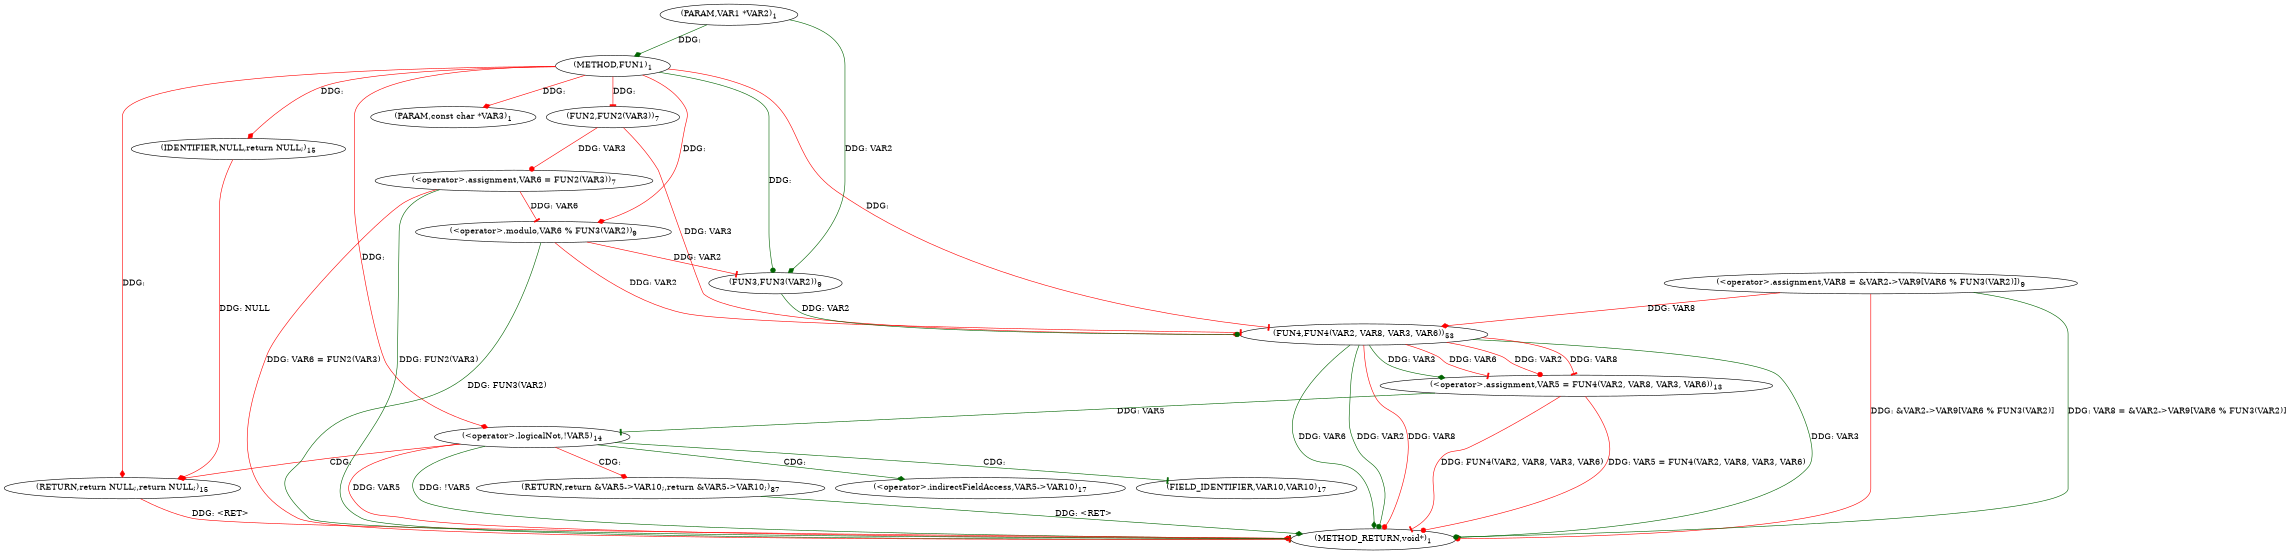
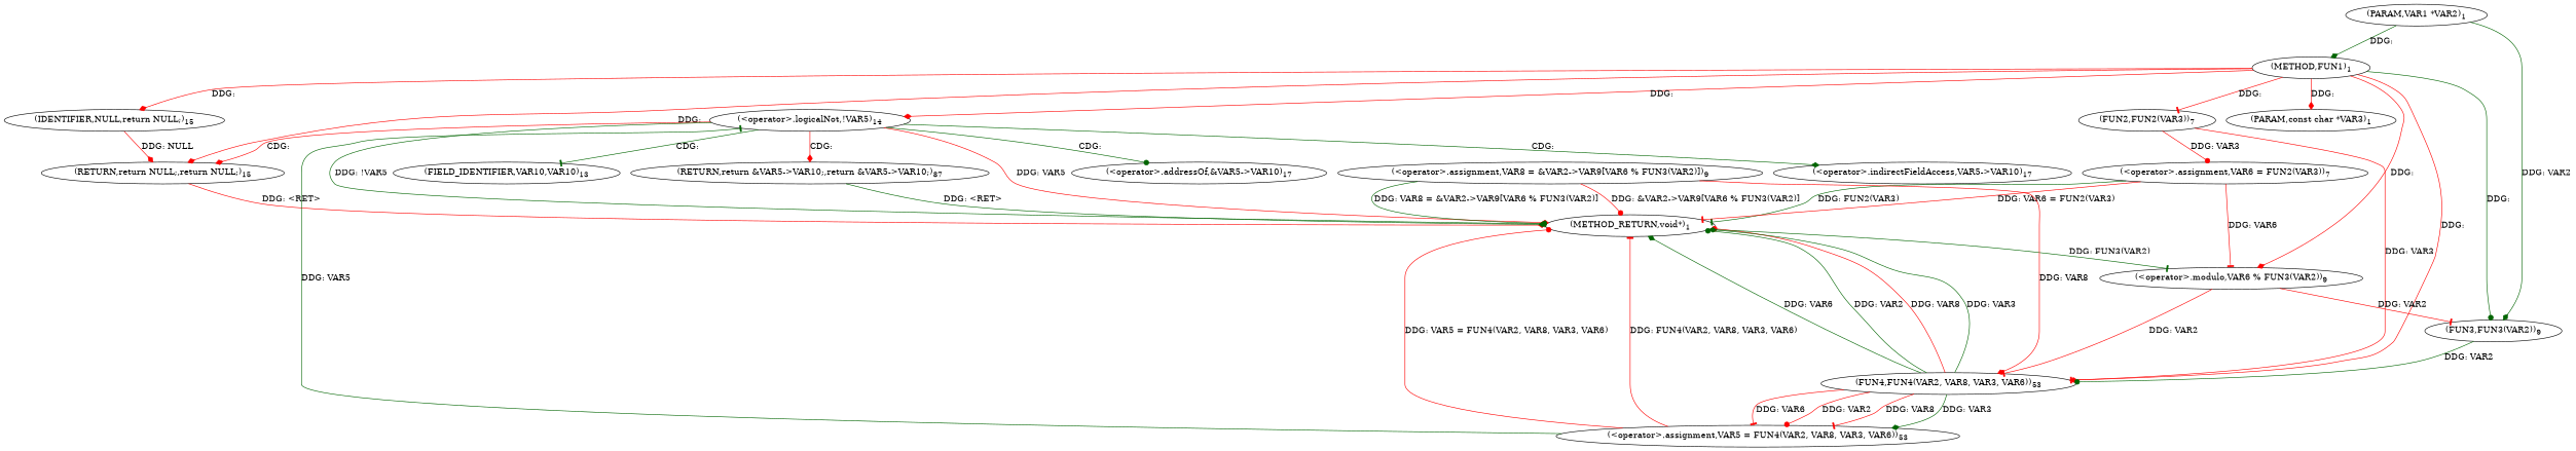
  digraph {
    edge [arrowhead=diamond color=red]
    n1 [label=<(METHOD,FUN1)<SUB>1</SUB>>]
    n2 [label=<(PARAM,const char *VAR3)<SUB>1</SUB>>]
    n3 [label=<(&lt;operator&gt;.logicalNot,!VAR5)<SUB>14</SUB>>]
    n4 [label=<(FUN2,FUN2(VAR3))<SUB>7</SUB>>]
    n5 [label=<(FUN4,FUN4(VAR2, VAR8, VAR3, VAR6))<SUB>53</SUB>>]
    n6 [label=<(RETURN,return NULL;,return NULL;)<SUB>15</SUB>>]
    n7 [label=<(IDENTIFIER,NULL,return NULL;)<SUB>15</SUB>>]
    n8 [label=<(&lt;operator&gt;.modulo,VAR6 % FUN3(VAR2))<SUB>9</SUB>>]
    n9 [label=<(FUN3,FUN3(VAR2))<SUB>9</SUB>>]
    n10 [label=<(PARAM,VAR1 *VAR2)<SUB>1</SUB>>]
    n11 [label=<(METHOD_RETURN,void*)<SUB>1</SUB>>]
    n12 [label=<(RETURN,return &amp;VAR5-&gt;VAR10;,return &amp;VAR5-&gt;VAR10;)<SUB>87</SUB>>]
+   n13 [label=<(&lt;operator&gt;.addressOf,&amp;VAR5-&gt;VAR10)<SUB>17</SUB>>]
    n14 [label=<(&lt;operator&gt;.indirectFieldAccess,VAR5-&gt;VAR10)<SUB>17</SUB>>]
-   n15 [label=<(FIELD_IDENTIFIER,VAR10,VAR10)<SUB>17</SUB>>]
+   n15 [label=<(FIELD_IDENTIFIER,VAR10,VAR10)<SUB>13</SUB>>]
    n16 [label=<(&lt;operator&gt;.assignment,VAR6 = FUN2(VAR3))<SUB>7</SUB>>]
-   n17 [label=<(&lt;operator&gt;.assignment,VAR5 = FUN4(VAR2, VAR8, VAR3, VAR6))<SUB>13</SUB>>]
+   n17 [label=<(&lt;operator&gt;.assignment,VAR5 = FUN4(VAR2, VAR8, VAR3, VAR6))<SUB>53</SUB>>]
    n18 [label=<(&lt;operator&gt;.assignment,VAR8 = &amp;VAR2-&gt;VAR9[VAR6 % FUN3(VAR2)])<SUB>9</SUB>>]
    n1 -> n2 [label="DDG: "]
    n1 -> n3 [label="DDG: "]
    n1 -> n4 [arrowhead=tee label="DDG: "]
    n1 -> n5 [arrowhead=tee label="DDG: "]
    n1 -> n6 [label="DDG: "]
    n1 -> n7 [label="DDG: "]
    n1 -> n8 [label="DDG: "]
    n1 -> n9 [arrowhead=dot color=darkgreen label="DDG: "]
    n3 -> n6 [label="CDG: "]
    n3 -> n11 [label="DDG: VAR5"]
    n3 -> n11 [arrowhead=tee color=darkgreen label="DDG: !VAR5"]
    n3 -> n12 [label="CDG: "]
+   n3 -> n13 [arrowhead=dot color=darkgreen label="CDG: "]
    n3 -> n14 [color=darkgreen label="CDG: "]
    n3 -> n15 [arrowhead=tee color=darkgreen label="CDG: "]
    n4 -> n5 [label="DDG: VAR3"]
    n4 -> n16 [arrowhead=dot label="DDG: VAR3"]
    n5 -> n11 [arrowhead=dot color=darkgreen label="DDG: VAR2"]
    n5 -> n11 [arrowhead=dot label="DDG: VAR8"]
    n5 -> n11 [color=darkgreen label="DDG: VAR3"]
    n5 -> n11 [color=darkgreen label="DDG: VAR6"]
    n5 -> n17 [arrowhead=dot label="DDG: VAR2"]
    n5 -> n17 [arrowhead=tee label="DDG: VAR8"]
    n5 -> n17 [color=darkgreen label="DDG: VAR3"]
    n5 -> n17 [arrowhead=tee label="DDG: VAR6"]
    n6 -> n11 [label="DDG: &lt;RET&gt;"]
    n7 -> n6 [label="DDG: NULL"]
    n8 -> n5 [arrowhead=tee label="DDG: VAR2"]
    n8 -> n9 [arrowhead=tee label="DDG: VAR2"]
-   n8 -> n11 [arrowhead=tee color=darkgreen label="DDG: FUN3(VAR2)"]
+   n11 -> n8 [arrowhead=tee color=darkgreen label="DDG: FUN3(VAR2)"]
    n9 -> n5 [arrowhead=dot color=darkgreen label="DDG: VAR2"]
    n10 -> n1 [color=darkgreen label="DDG: "]
    n10 -> n9 [color=darkgreen label="DDG: VAR2"]
    n12 -> n11 [color=darkgreen label="DDG: &lt;RET&gt;"]
    n16 -> n8 [arrowhead=tee label="DDG: VAR6"]
    n16 -> n11 [arrowhead=tee color=darkgreen label="DDG: FUN2(VAR3)"]
    n16 -> n11 [arrowhead=tee label="DDG: VAR6 = FUN2(VAR3)"]
    n17 -> n3 [arrowhead=tee color=darkgreen label="DDG: VAR5"]
    n17 -> n11 [arrowhead=tee label="DDG: FUN4(VAR2, VAR8, VAR3, VAR6)"]
    n17 -> n11 [arrowhead=dot label="DDG: VAR5 = FUN4(VAR2, VAR8, VAR3, VAR6)"]
    n18 -> n5 [label="DDG: VAR8"]
    n18 -> n11 [arrowhead=dot label="DDG: &amp;VAR2-&gt;VAR9[VAR6 % FUN3(VAR2)]"]
    n18 -> n11 [arrowhead=dot color=darkgreen label="DDG: VAR8 = &amp;VAR2-&gt;VAR9[VAR6 % FUN3(VAR2)]"]
  }
